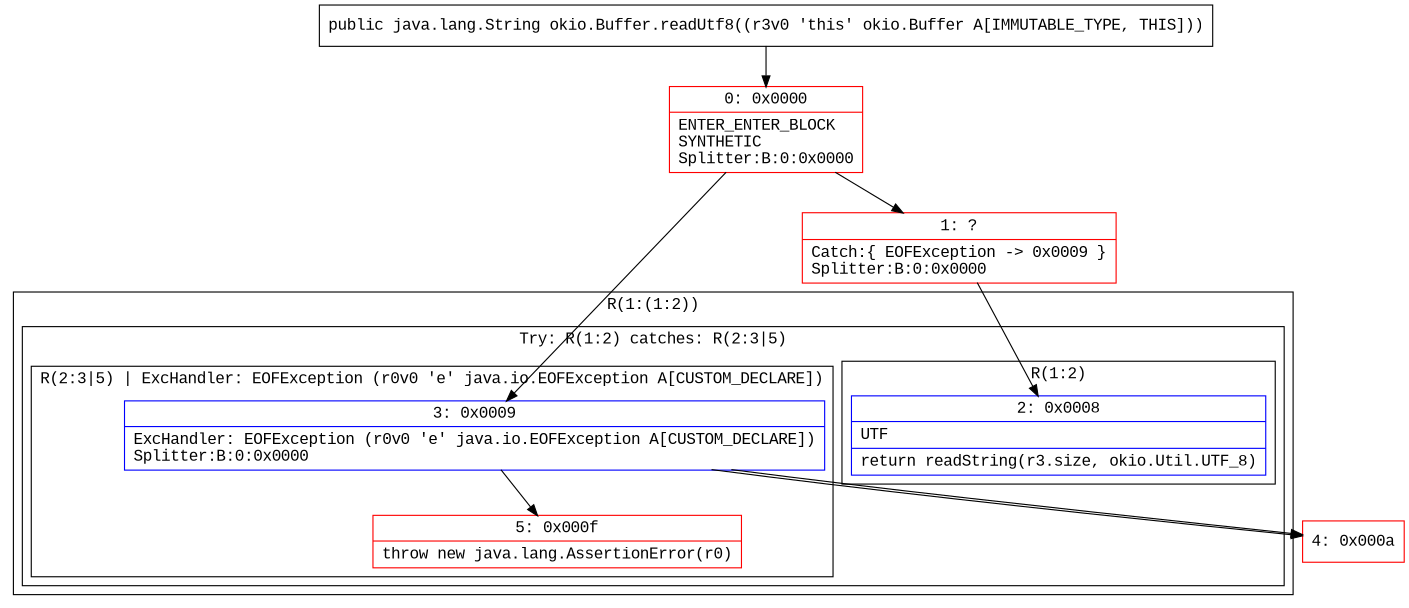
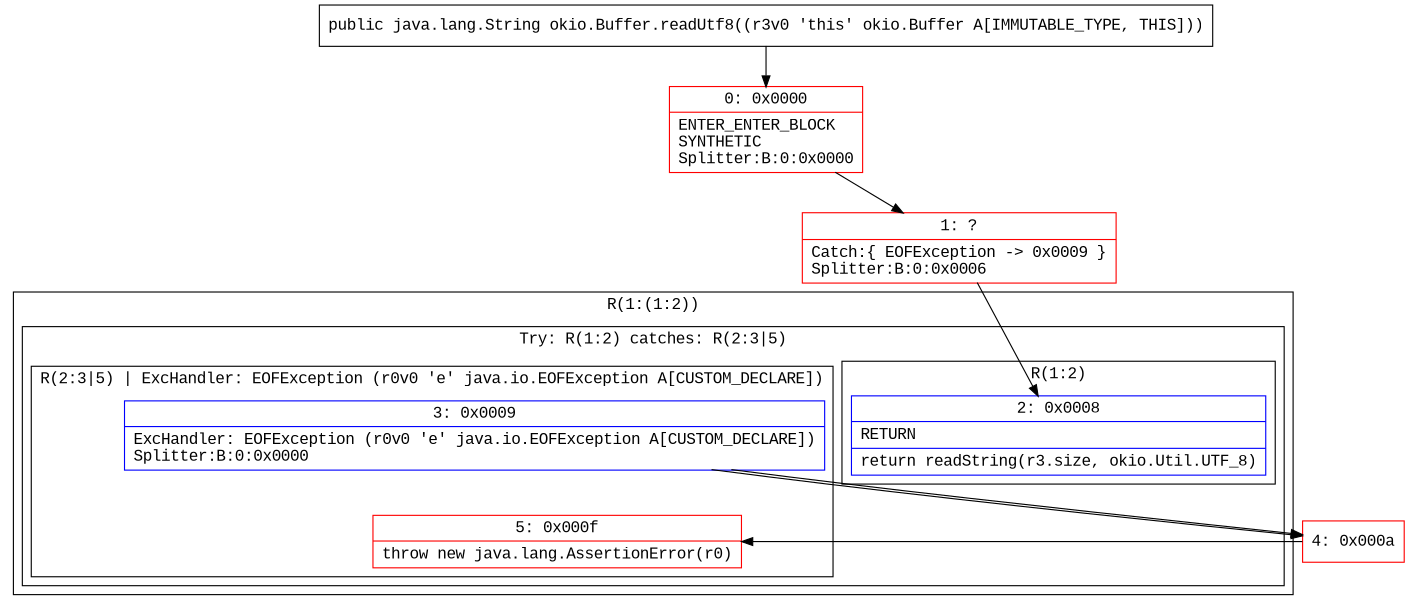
  digraph {
    fontname="Liberation Mono"
    node [color=red fontname="Liberation Mono" shape=record]
    edge [fontname="Liberation Mono"]
-   n1 [color=blue label="{2\:\ 0x0008|UTF\l|return readString(r3.size, okio.Util.UTF_8)\l}"]
+   n1 [color=blue label="{2\:\ 0x0008|RETURN\l|return readString(r3.size, okio.Util.UTF_8)\l}"]
    n2 [color=blue label="{3\:\ 0x0009|ExcHandler: EOFException (r0v0 'e' java.io.EOFException A[CUSTOM_DECLARE])\lSplitter:B:0:0x0000\l}"]
    n3 [label="{5\:\ 0x000f|throw new java.lang.AssertionError(r0)\l}"]
    n4 [label="{4\:\ 0x000a}"]
    n5 [label="{0\:\ 0x0000|ENTER_ENTER_BLOCK\lSYNTHETIC\lSplitter:B:0:0x0000\l}"]
-   n6 [label="{1\:\ ?|Catch:\{ EOFException \-\> 0x0009 \}\lSplitter:B:0:0x0000\l}"]
+   n6 [label="{1\:\ ?|Catch:\{ EOFException \-\> 0x0009 \}\lSplitter:B:0:0x0006\l}"]
    n7 [label="{public java.lang.String okio.Buffer.readUtf8((r3v0 'this' okio.Buffer A[IMMUTABLE_TYPE, THIS])) }" color=""]
    subgraph cluster_1 {
      label="R(1:(1:2))"
      subgraph cluster_2 {
        label="Try: R(1:2) catches: R(2:3|5)"
        subgraph cluster_3 {
          label="R(1:2)"
          n1
        }
        subgraph cluster_4 {
          label="R(2:3|5) | ExcHandler: EOFException (r0v0 'e' java.io.EOFException A[CUSTOM_DECLARE])\l"
          n2
          n3
        }
      }
    }
    subgraph cluster_5 {
      label="R(2:3|5) | ExcHandler: EOFException (r0v0 'e' java.io.EOFException A[CUSTOM_DECLARE])\l"
    }
    n2 -> n4
    n2 -> n4
-   n2 -> n3
-   n5 -> n2
+   n4 -> n3
    n5 -> n6
    n6 -> n1
    n7 -> n5
  }
